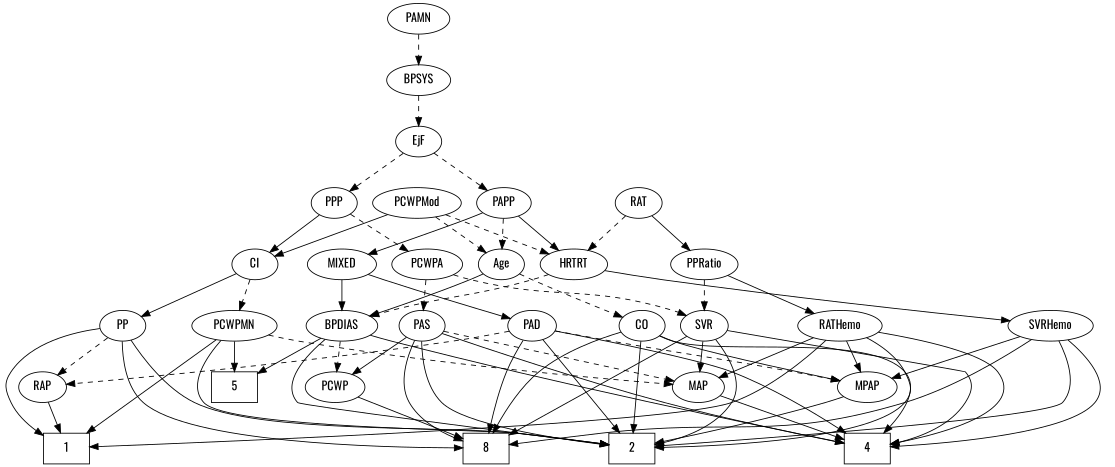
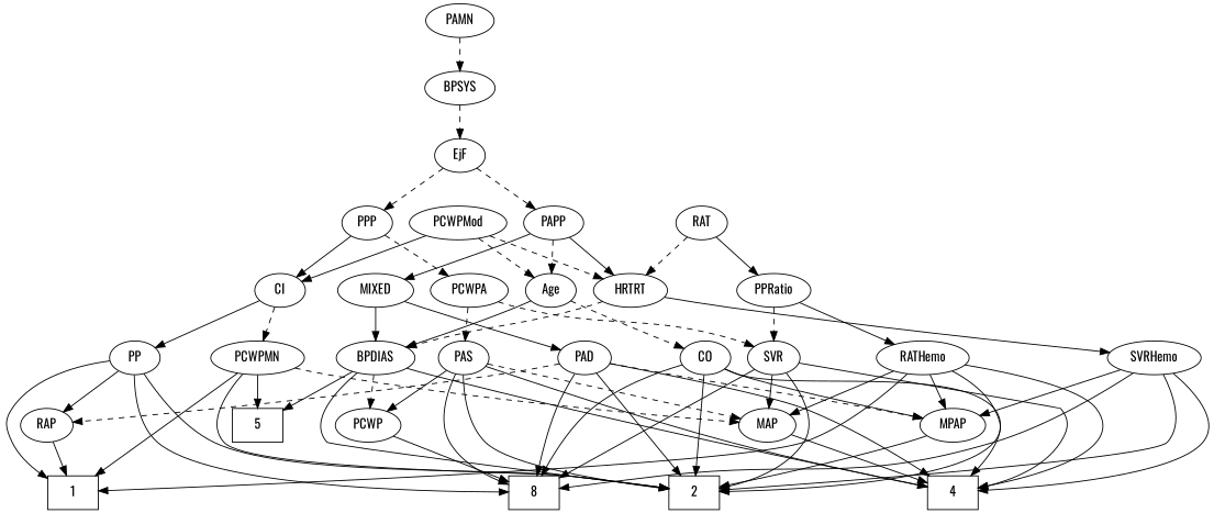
  strict digraph {
    fontname=Oswald
    node [fontname=Oswald]
    edge [fontname=Oswald style=solid]
    1 [height=0.5 shape=box width=0.75]
    2 [height=0.5 shape=box width=0.75]
    n3 [height=0.5 label=8 shape=box width=0.75]
    4 [height=0.5 shape=box width=0.75]
    5 [height=0.5 shape=box width=0.75]
    Age [height=0.5 width=0.75]
    CO [height=0.5 width=0.75]
    BPDIAS [height=0.5 width=1.1735]
    MPAP [height=0.5 width=0.97491]
    PCWP [height=0.5 width=0.97491]
    EjF [height=0.5 width=0.75]
    PPP [height=0.5 width=0.75]
    PAPP [height=0.5 width=0.88464]
    CI [height=0.5 width=0.75]
    PCWPA [height=0.5 width=1.1555]
    MIXED [height=0.5 width=1.1193]
    HRTRT [height=0.5 width=1.1013]
    PCWPMN [height=0.5 width=1.3902]
    PP [height=0.5 width=0.75]
    PAS [height=0.5 width=0.75]
    SVR [height=0.5 width=0.77632]
    PAD [height=0.5 width=0.79437]
    SVRHemo [height=0.5 width=1.3902]
    RAP [height=0.5 width=0.77632]
    BPSYS [height=0.5 width=1.0471]
    RAT [height=0.5 width=0.75827]
    PPRatio [height=0.5 width=1.1013]
    PCWPMod [height=0.5 width=1.4443]
    MAP [height=0.5 width=0.84854]
    PAMN [height=0.5 width=1.011]
    RATHemo [height=0.5 width=1.3721]
    Age -> CO [style=dashed]
    Age -> BPDIAS
    CO -> 2
    CO -> n3
    CO -> 4
    CO -> MPAP
    BPDIAS -> 2
    BPDIAS -> 4
    BPDIAS -> 5
    BPDIAS -> PCWP [style=dashed]
    MPAP -> 2
    PCWP -> n3
    EjF -> PPP [style=dashed]
    EjF -> PAPP [style=dashed]
    PPP -> CI
    PPP -> PCWPA [style=dashed]
    PAPP -> Age [style=dashed]
    PAPP -> MIXED
    PAPP -> HRTRT
    CI -> PCWPMN [style=dashed]
    CI -> PP
    PCWPA -> PAS [style=dashed]
    PCWPA -> SVR [style=dashed]
    MIXED -> BPDIAS
    MIXED -> PAD
    HRTRT -> BPDIAS [style=dashed]
    HRTRT -> SVRHemo
    PCWPMN -> 1
    PCWPMN -> 2
    PCWPMN -> 5
    PCWPMN -> MAP [style=dashed]
    PP -> 1
    PP -> 2
    PP -> n3
-   PP -> RAP [style=dashed]
+   PP -> RAP
    PAS -> 2
    PAS -> n3
    PAS -> 4
    PAS -> PCWP
    PAS -> MAP [style=dashed]
    SVR -> 2
    SVR -> n3
    SVR -> 4
    SVR -> MAP
    PAD -> 2
    PAD -> n3
    PAD -> 4
    PAD -> MPAP [style=dashed]
    PAD -> RAP [style=dashed]
    SVRHemo -> 2
    SVRHemo -> n3
    SVRHemo -> 4
    SVRHemo -> MPAP
    RAP -> 1
    BPSYS -> EjF [style=dashed]
    RAT -> HRTRT [style=dashed]
    RAT -> PPRatio
    PPRatio -> SVR [style=dashed]
    PPRatio -> RATHemo
    PCWPMod -> Age [style=dashed]
    PCWPMod -> CI
    PCWPMod -> HRTRT [style=dashed]
    MAP -> 4
    PAMN -> BPSYS [style=dashed]
    RATHemo -> 1
    RATHemo -> 2
    RATHemo -> 4
    RATHemo -> MPAP
    RATHemo -> MAP
  }
